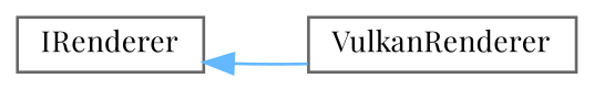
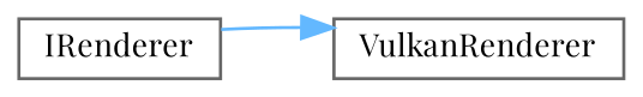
  digraph {
    rankdir=LR
    fontname="Playfair Display"
    node [color=grey40 fillcolor=white fontname="Playfair Display" fontsize=10 shape=box style=filled]
    n1 [height=0.2 label=IRenderer width=0.4]
    n2 [height=0.2 label=VulkanRenderer width=0.4]
-   n1 -> n2 [color=steelblue1 dir=back fontname="Playfair Display" fontsize=10 labelfontname=Helvetica labelfontsize=10 style=solid]
+   n2 -> n1 [color=steelblue1 dir=back fontname="Playfair Display" fontsize=10 labelfontname=Helvetica labelfontsize=10 style=solid]
  }
